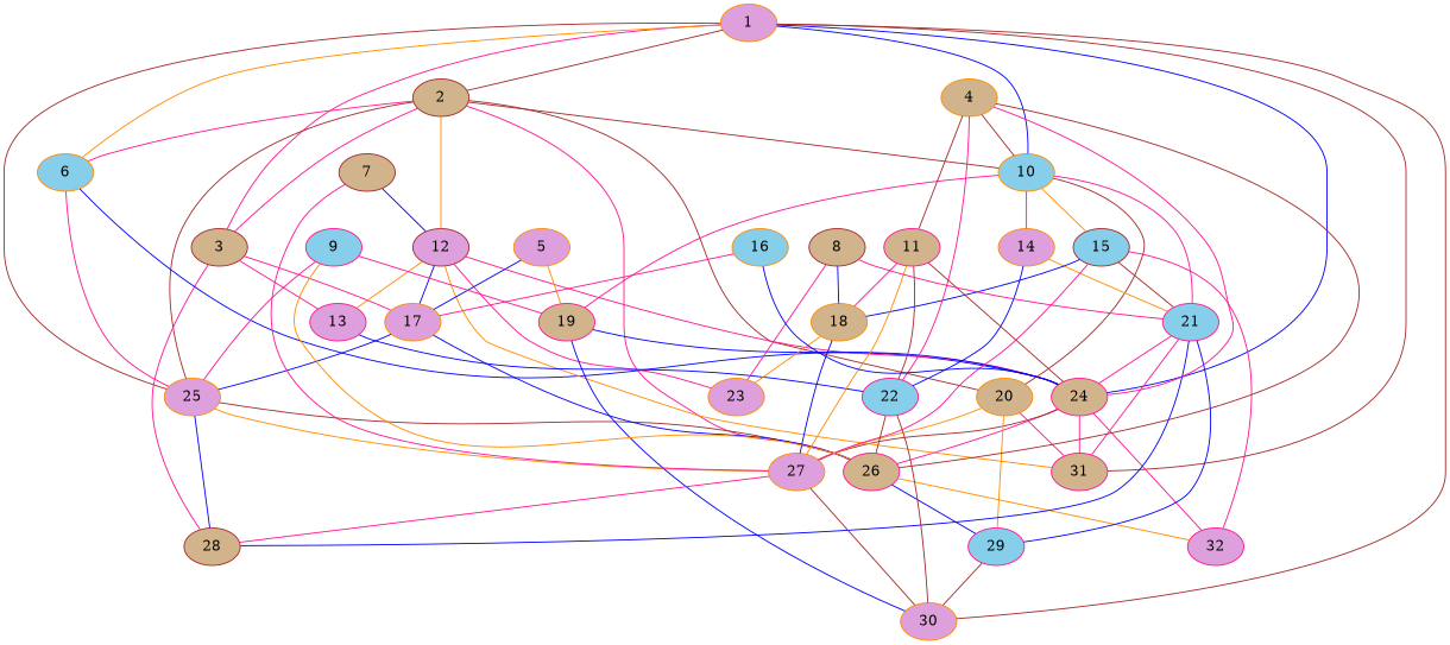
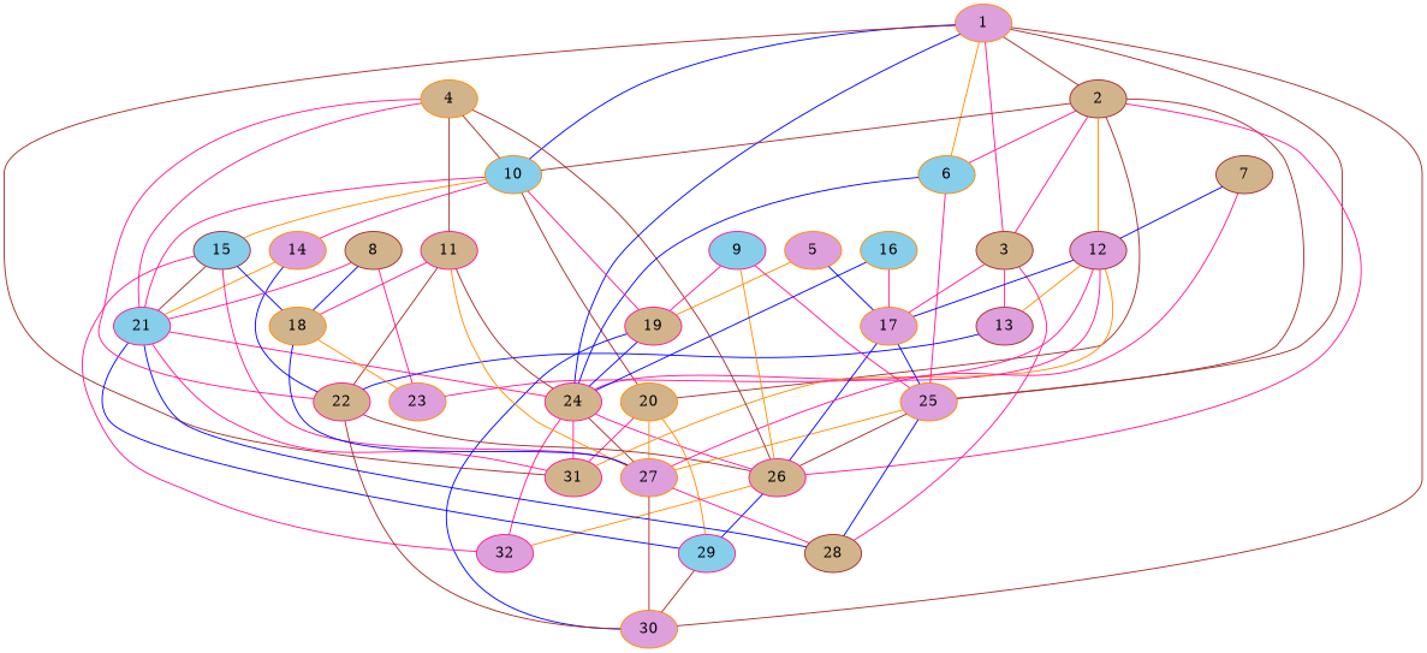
  graph {
    node [color=darkorange fillcolor=tan style=filled]
    edge [color=deeppink weight=1.0]
    1 [fillcolor=plum]
    2 [color=brown]
    3 [color=brown]
    6 [fillcolor=skyblue]
    10 [fillcolor=skyblue]
    24 [color=deeppink]
    25 [fillcolor=plum]
    30 [fillcolor=plum]
    31 [color=deeppink]
    12 [color=brown fillcolor=plum]
    20
    26 [color=deeppink]
-   13 [color=deeppink fillcolor=plum]
+   13 [color=brown fillcolor=plum]
    17 [fillcolor=plum]
    28 [color=brown]
    19 [color=deeppink]
    21 [color=deeppink fillcolor=skyblue]
    14 [fillcolor=plum]
    15 [color=brown fillcolor=skyblue]
    27 [fillcolor=plum]
    32 [color=deeppink fillcolor=plum]
    23 [fillcolor=plum]
    29 [color=deeppink fillcolor=skyblue]
-   22 [color=deeppink fillcolor=skyblue]
+   22 [color=deeppink]
    4
    11 [color=deeppink]
    18
    5 [fillcolor=plum]
    7 [color=brown]
    8 [color=brown]
    9 [color=deeppink fillcolor=skyblue]
    16 [fillcolor=skyblue]
    1 -- 2 [color=brown]
    1 -- 3
    1 -- 6 [color=darkorange]
    1 -- 10 [color=blue]
    1 -- 24 [color=blue]
    1 -- 25 [color=brown]
    1 -- 30 [color=brown]
    1 -- 31 [color=brown]
    2 -- 3
    2 -- 6
    2 -- 10 [color=brown]
    2 -- 25 [color=brown weight=2.0]
    2 -- 12 [color=darkorange]
    2 -- 20 [color=brown]
    2 -- 26
    3 -- 13
    3 -- 17
    3 -- 28
    6 -- 24 [color=blue]
    6 -- 25
    10 -- 20 [color=brown]
    10 -- 19
    10 -- 21
    10 -- 14
    10 -- 15 [color=darkorange]
    24 -- 31
    24 -- 26 [weight=2.0]
    24 -- 27 [color=brown]
    24 -- 32
    25 -- 26 [color=brown weight=3.0]
    25 -- 28 [color=blue]
    25 -- 27 [color=darkorange]
    12 -- 24
    12 -- 31 [color=darkorange]
    12 -- 13 [color=darkorange]
    12 -- 17 [color=blue]
    12 -- 23
    20 -- 31
    20 -- 27 [color=darkorange]
    20 -- 29 [color=darkorange]
    26 -- 32 [color=darkorange]
    26 -- 29 [color=blue]
    13 -- 22 [color=blue]
    17 -- 25 [color=blue weight=2.0]
    17 -- 26 [color=blue]
    19 -- 24 [color=blue]
    19 -- 30 [color=blue]
    21 -- 24
    21 -- 31
    21 -- 28 [color=blue]
    21 -- 29 [color=blue]
    14 -- 21 [color=darkorange]
    14 -- 22 [color=blue]
    15 -- 21 [color=brown]
    15 -- 27
    15 -- 32 [weight=2.0]
    15 -- 18 [color=blue weight=2.0]
    27 -- 30 [color=brown]
    27 -- 28
    29 -- 30 [color=brown]
    22 -- 30 [color=brown]
    22 -- 26 [color=brown]
    4 -- 10 [color=brown]
-   4 -- 24
+   4 -- 21
    4 -- 26 [color=brown]
    4 -- 22
    4 -- 11 [color=brown weight=2.0]
    11 -- 24 [color=brown weight=2.0]
    11 -- 27 [color=darkorange]
    11 -- 22 [color=brown]
    11 -- 18
    18 -- 27 [color=blue]
    18 -- 23 [color=darkorange]
    5 -- 17 [color=blue]
    5 -- 19 [color=darkorange]
    7 -- 12 [color=blue]
    7 -- 27
    8 -- 21
    8 -- 23
    8 -- 18 [color=blue]
    9 -- 25
    9 -- 26 [color=darkorange]
    9 -- 19
    16 -- 24 [color=blue]
    16 -- 17
  }
